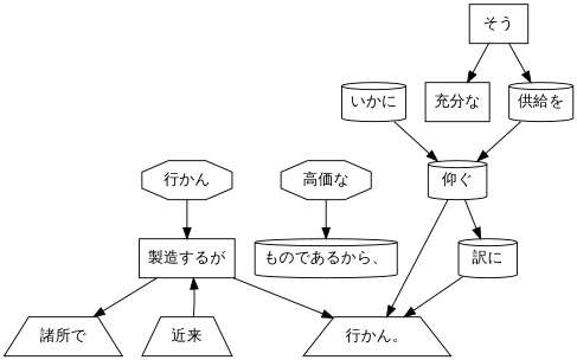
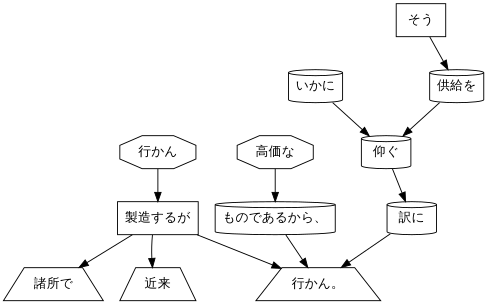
  digraph {
    node [shape=cylinder]
    n1 [label="行かん" shape=octagon]
    n2 [label="製造するが" shape=box]
    n3 [label="諸所で" shape=trapezium]
    n4 [label="行かん。" shape=trapezium]
    n5 [label="近来" shape=trapezium]
    n6 [label="高価な" shape=octagon]
    n7 [label="ものであるから、"]
    n8 [label="いかに"]
    n9 [label="仰ぐ"]
    n10 [label="訳に"]
    n11 [label="そう" shape=box]
-   n12 [label="充分な" shape=box]
    n13 [label="供給を"]
    n1 -> n2
    n2 -> n3
    n2 -> n4
-   n5 -> n2
+   n2 -> n5
    n6 -> n7
-   n9 -> n4
+   n7 -> n4
    n8 -> n9
    n9 -> n10
    n10 -> n4
-   n11 -> n12
    n11 -> n13
    n13 -> n9
  }
